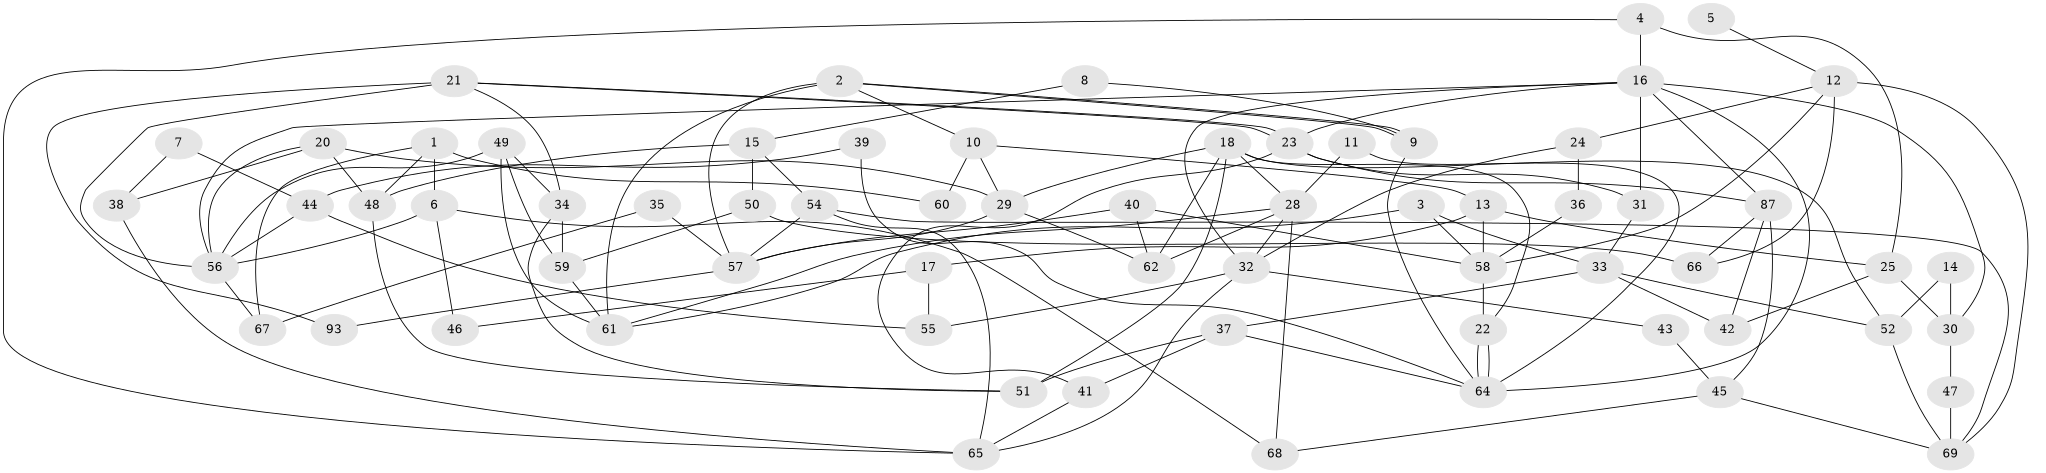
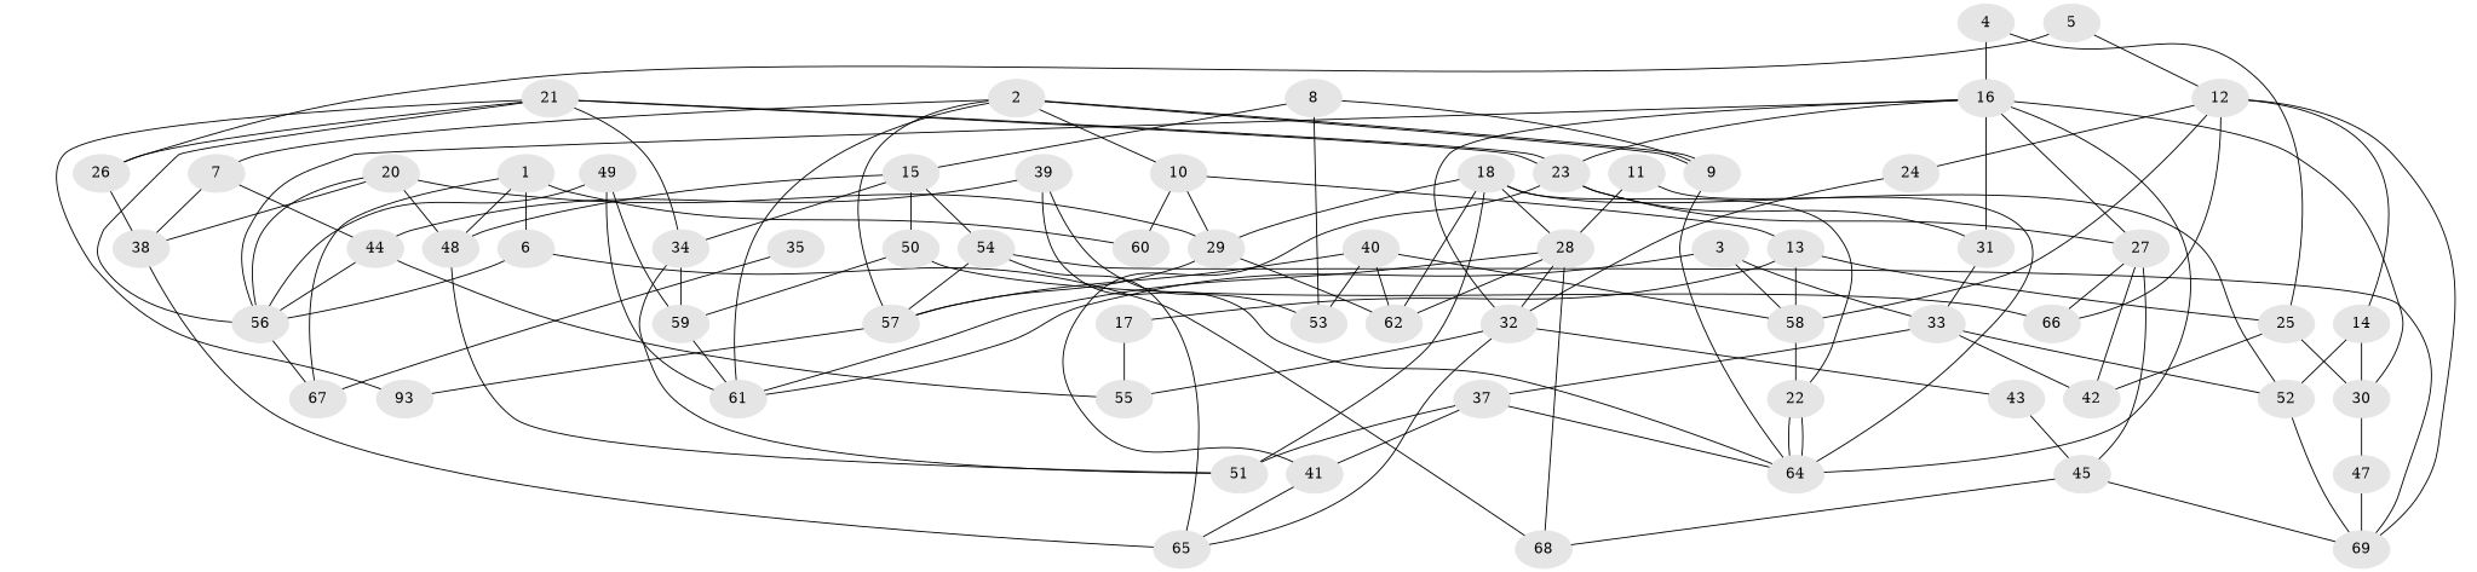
  graph {
    fontname="DejaVu Serif"
    node [color=gray90 fontname="DejaVu Serif" style=filled]
    edge [fontname="DejaVu Serif"]
    1
    6
    48
    60
    67
-   46
    56
    68
    51
    2
    7
    9
    10
    57
    61
    38
    44
    64
    13
    29
    n21 [label=93]
    3
    33
    58
    52
    42
    37
    22
    4
    16
    25
    65
    30
    23
-   27 [label=87]
+   27
    31
    32
    5
    12
+   26
    14
    24
    66
    69
    55
    8
    15
+   53
    34
    50
    54
    17
    62
    11
    28
-   36
    47
    59
    41
    45
    43
    18
    35
    20
    21
    39
    40
    49
    1 -- 6
    1 -- 48
    1 -- 60
    1 -- 67
-   6 -- 46
    6 -- 56
    6 -- 68
    48 -- 51
    56 -- 67
+   2 -- 7
    2 -- 9
    2 -- 9
    2 -- 10
    2 -- 57
    2 -- 61
    7 -- 38
    7 -- 44
    9 -- 64
    10 -- 60
    10 -- 13
    10 -- 29
    57 -- n21
    38 -- 65
    44 -- 56
    44 -- 55
    13 -- 58
    13 -- 25
    13 -- 17
    29 -- 57
    29 -- 62
    3 -- 61
    3 -- 33
    3 -- 58
    33 -- 52
    33 -- 42
    33 -- 37
    58 -- 22
    52 -- 69
    37 -- 51
    37 -- 64
    37 -- 41
    22 -- 64
    22 -- 64
    4 -- 16
    4 -- 25
-   4 -- 65
    16 -- 56
    16 -- 64
    16 -- 30
    16 -- 23
    16 -- 27
    16 -- 31
    16 -- 32
    25 -- 42
    25 -- 30
    30 -- 47
    23 -- 27
    23 -- 31
    23 -- 41
    27 -- 42
    27 -- 66
    27 -- 45
    31 -- 33
    32 -- 65
    32 -- 55
    32 -- 43
    5 -- 12
+   5 -- 26
    12 -- 58
+   12 -- 14
    12 -- 24
    12 -- 66
    12 -- 69
+   26 -- 38
    14 -- 52
    14 -- 30
    24 -- 32
-   24 -- 36
    8 -- 9
    8 -- 15
+   8 -- 53
    15 -- 48
-   49 -- 34
+   15 -- 34
    15 -- 50
    15 -- 54
    34 -- 51
    34 -- 59
    50 -- 66
    50 -- 59
    54 -- 57
    54 -- 65
    54 -- 69
-   17 -- 46
    17 -- 55
    11 -- 64
    11 -- 28
    28 -- 68
    28 -- 61
    28 -- 32
    28 -- 62
-   36 -- 58
    47 -- 69
    59 -- 61
    41 -- 65
    45 -- 68
    45 -- 69
    43 -- 45
    18 -- 51
    18 -- 29
    18 -- 52
    18 -- 22
    18 -- 62
    18 -- 28
    35 -- 67
-   35 -- 57
    20 -- 48
    20 -- 56
    20 -- 38
    20 -- 29
    21 -- 56
    21 -- n21
    21 -- 23
    21 -- 23
+   21 -- 26
    21 -- 34
    39 -- 44
    39 -- 64
+   39 -- 53
    40 -- 57
    40 -- 58
+   40 -- 53
    40 -- 62
    49 -- 56
    49 -- 61
    49 -- 59
  }
